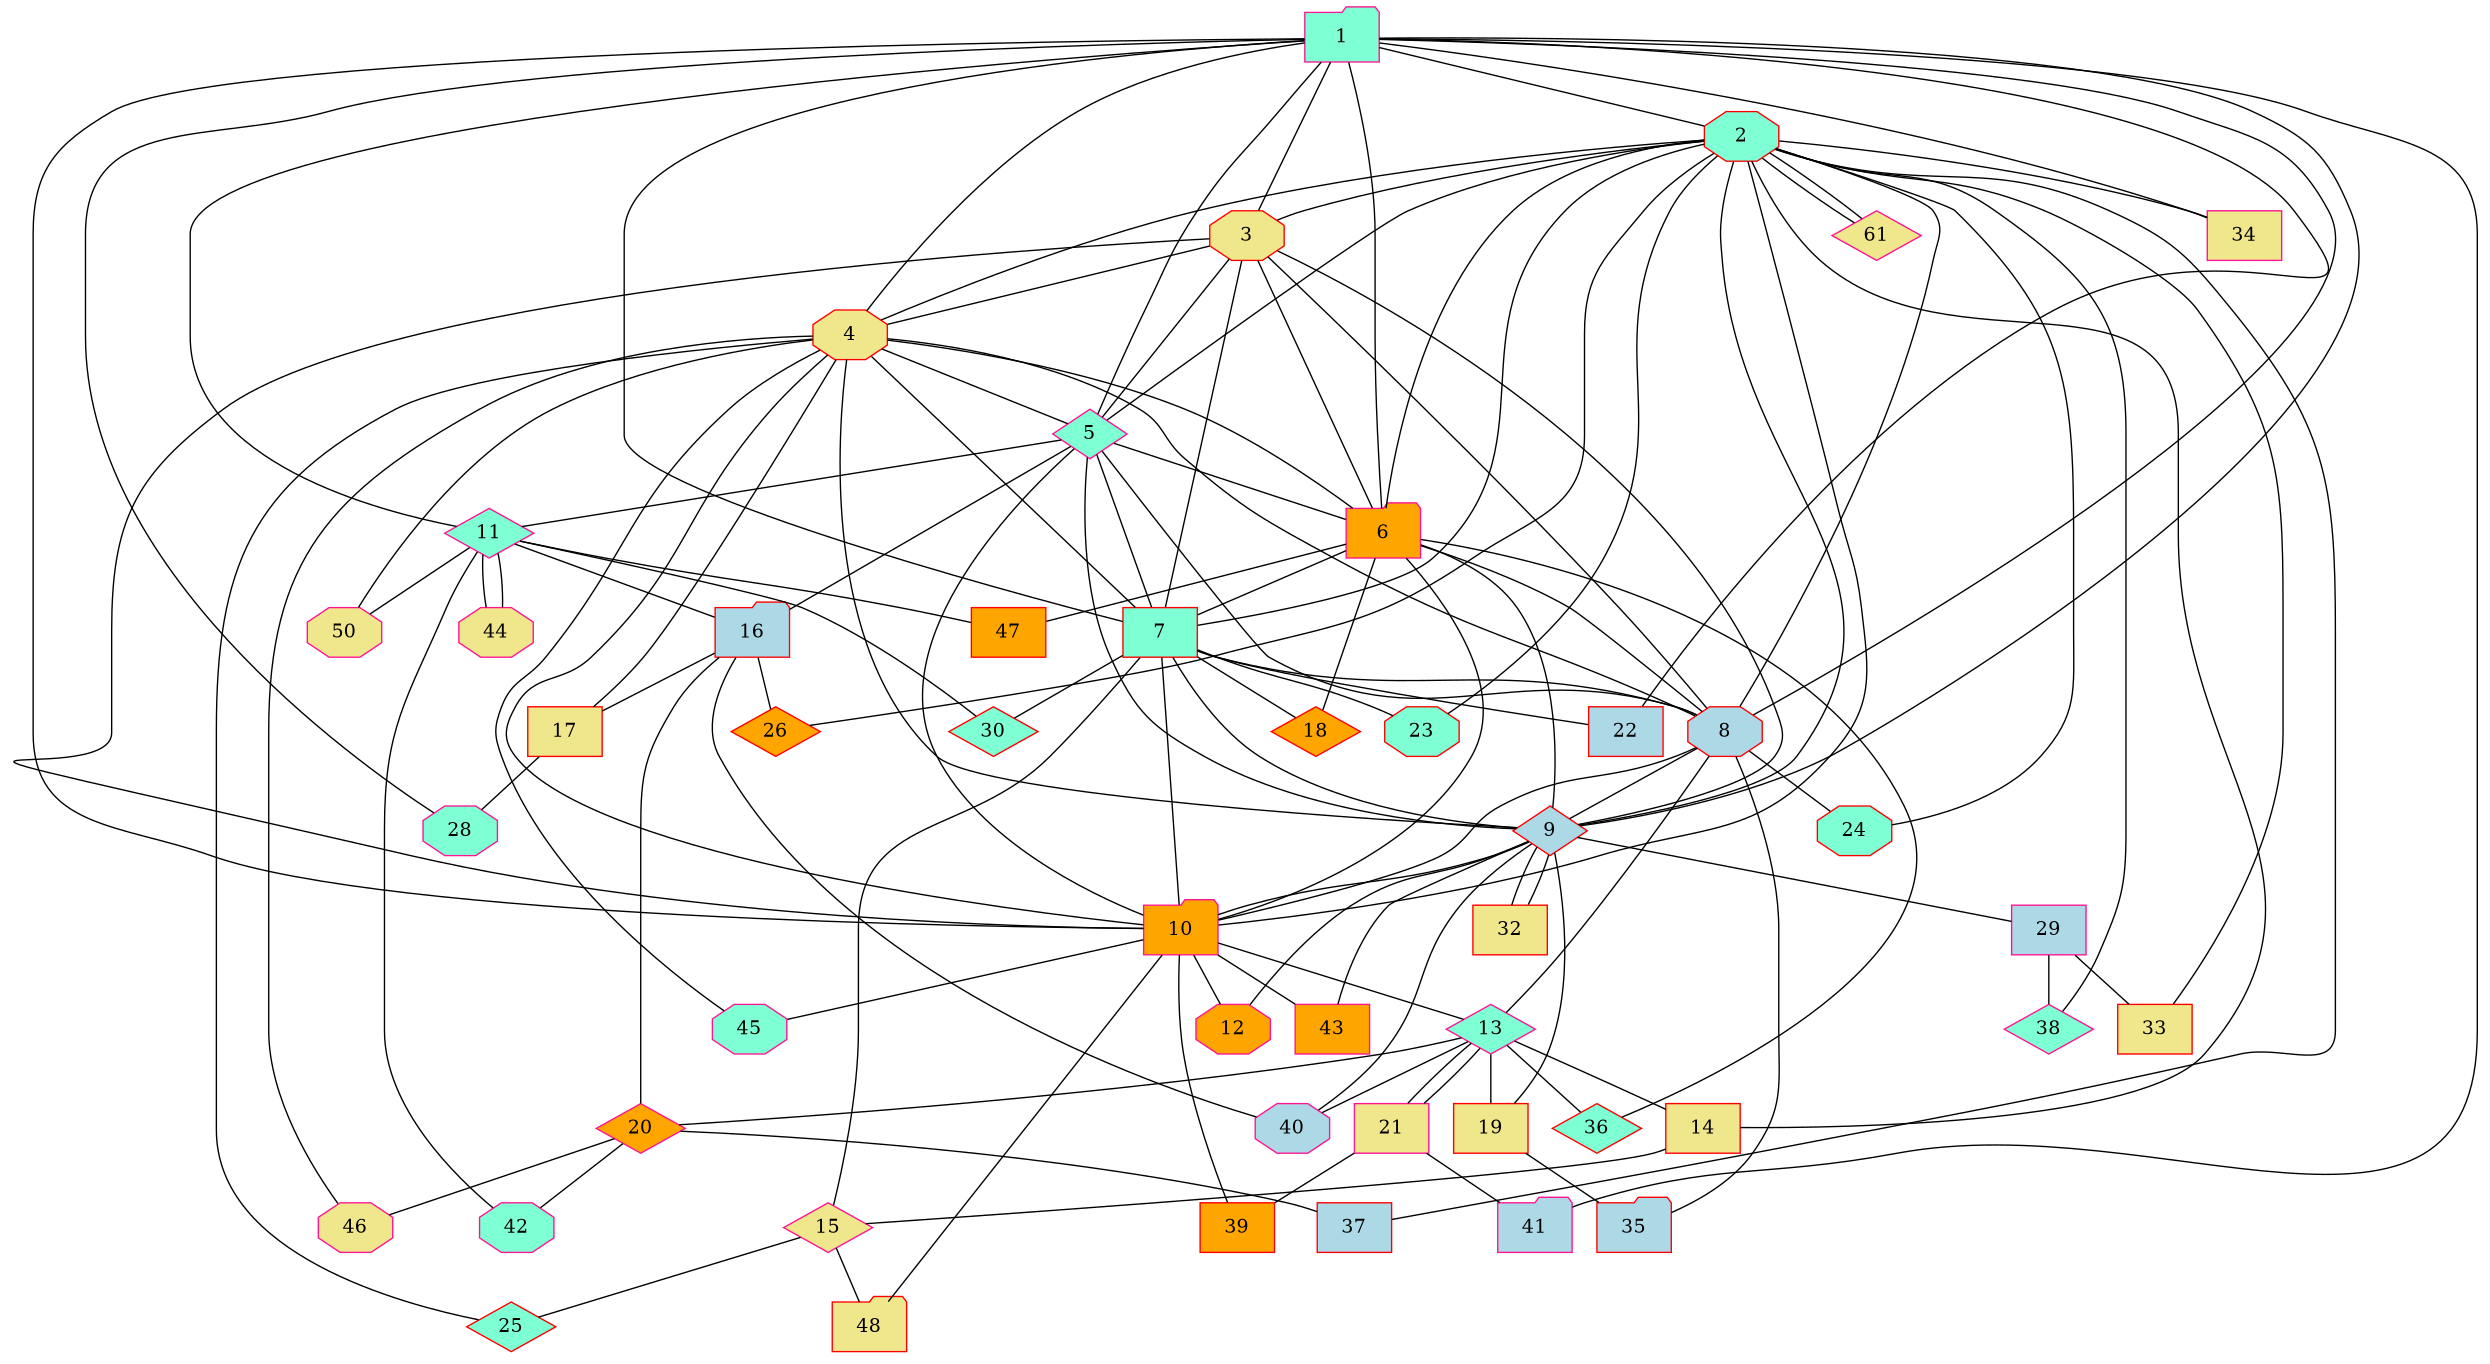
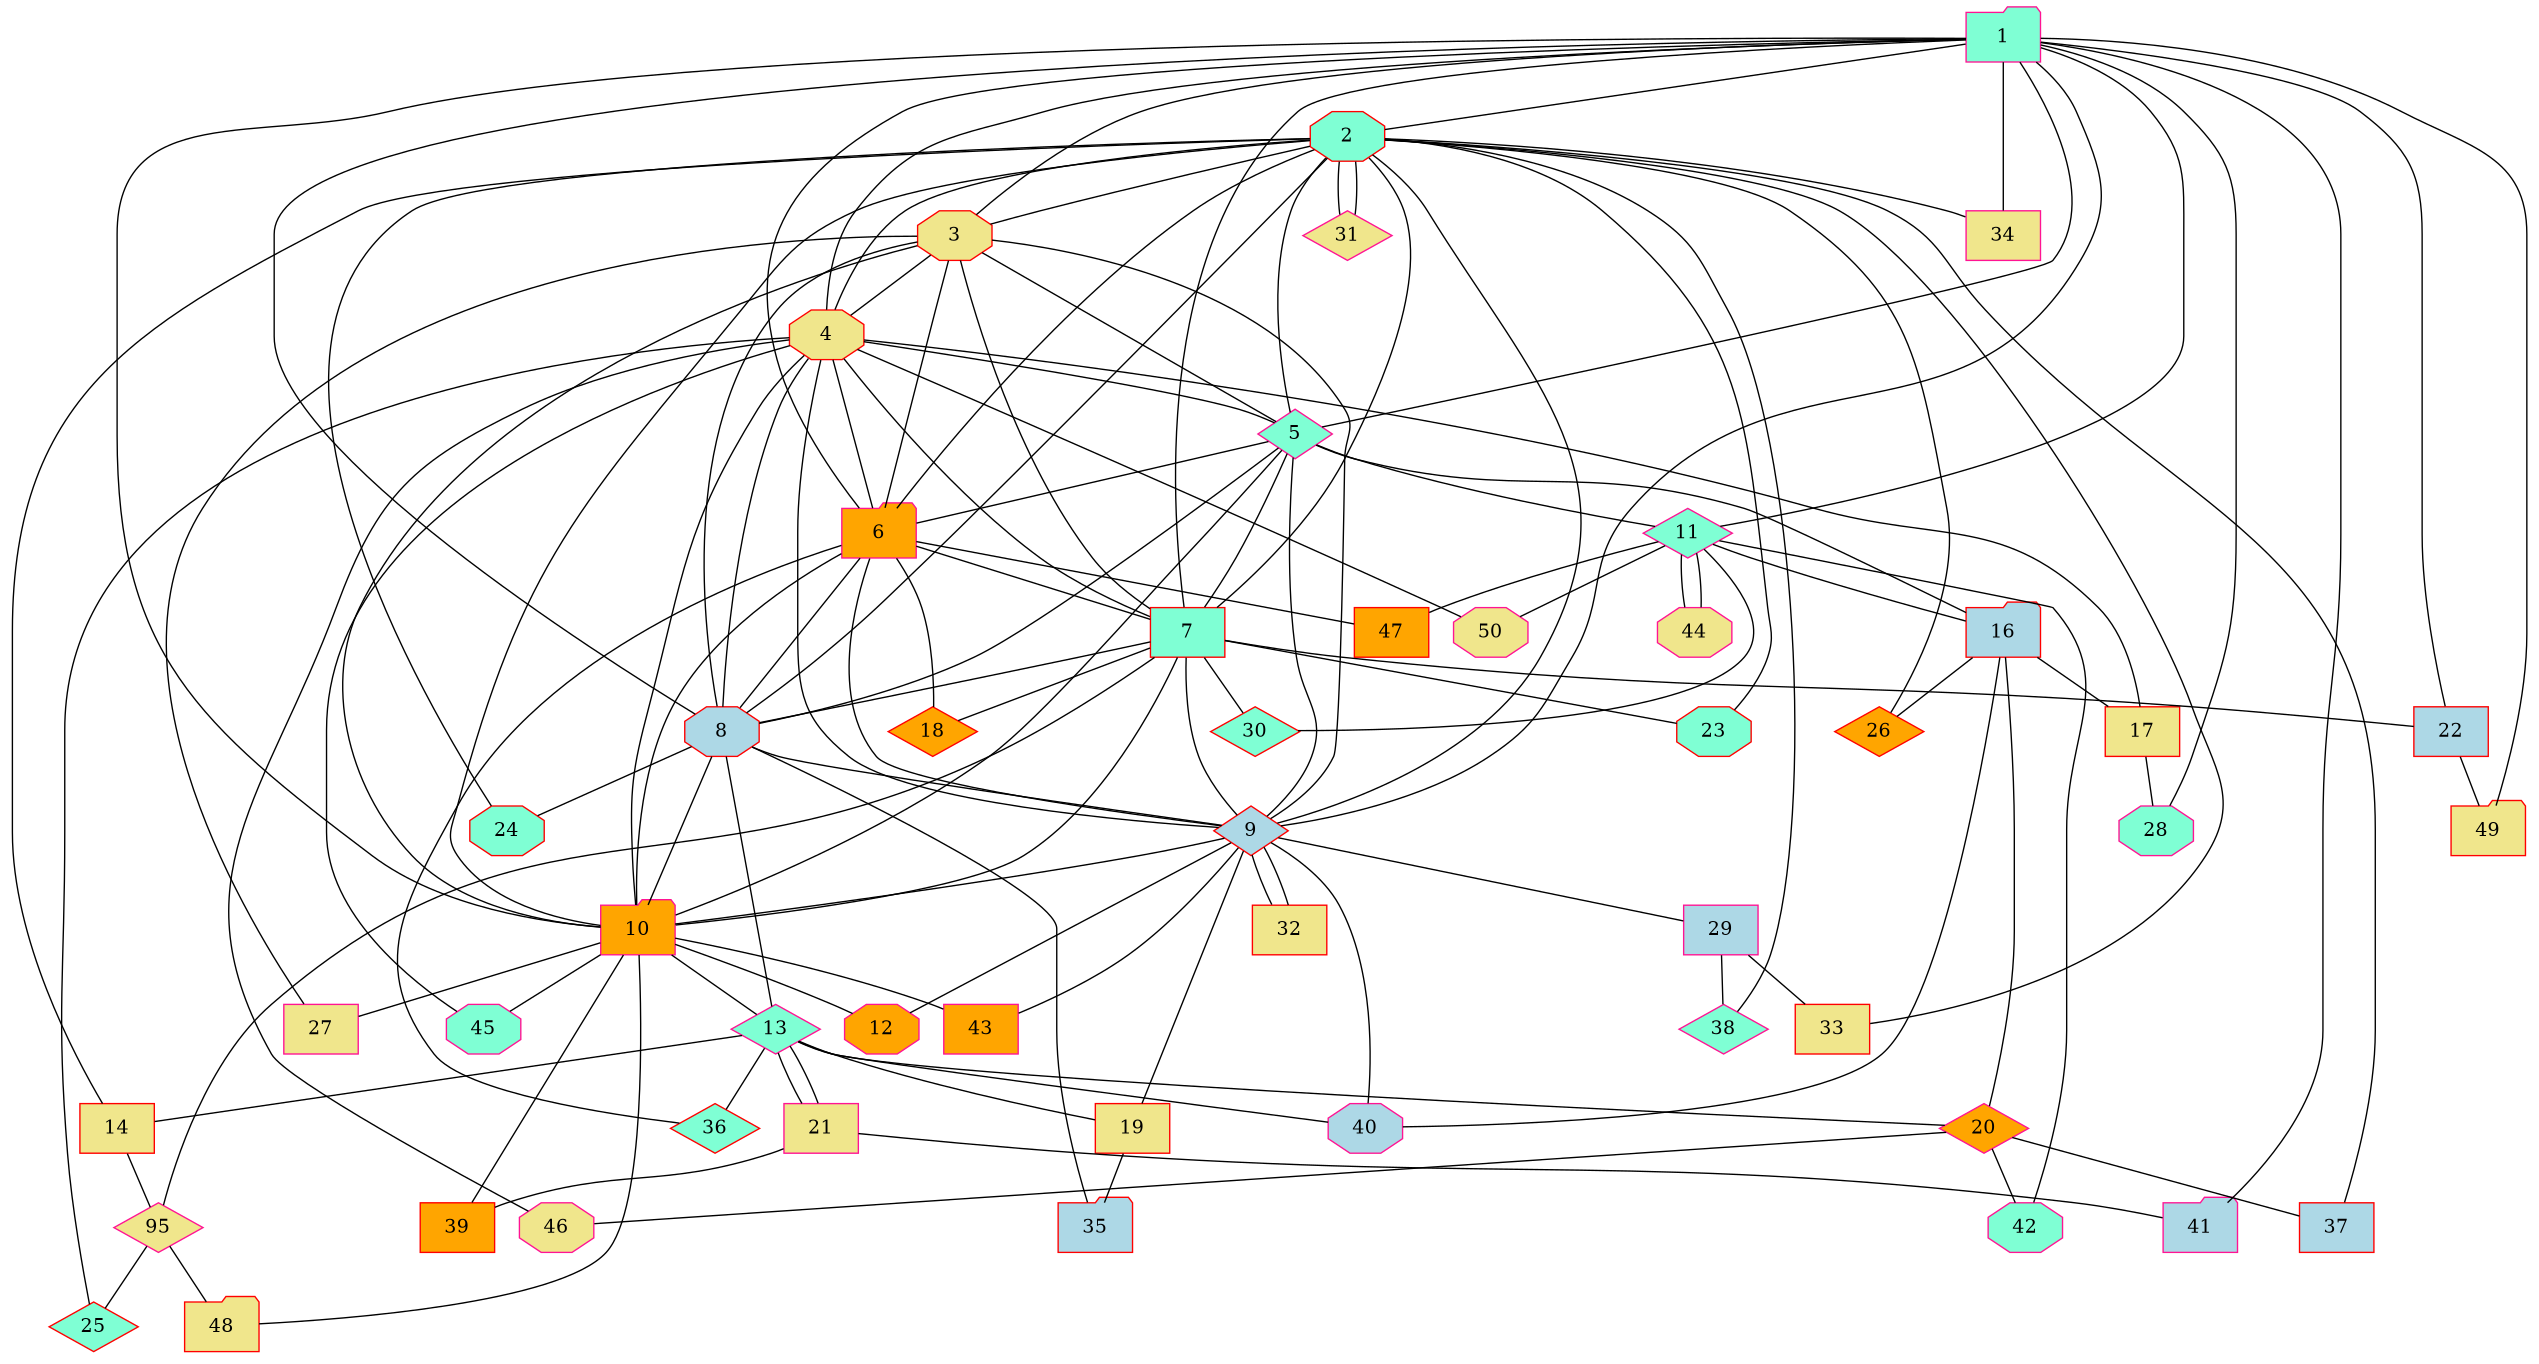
  graph {
    node [color=red fillcolor=khaki shape=box style=filled]
    1 [color=deeppink fillcolor=aquamarine shape=folder]
    2 [fillcolor=aquamarine shape=octagon]
    3 [shape=octagon]
    4 [shape=octagon]
    5 [color=deeppink fillcolor=aquamarine shape=diamond]
    6 [color=deeppink fillcolor=orange shape=folder]
    7 [fillcolor=aquamarine]
    8 [fillcolor=lightblue shape=octagon]
    9 [fillcolor=lightblue shape=diamond]
    10 [color=deeppink fillcolor=orange shape=folder]
    11 [color=deeppink fillcolor=aquamarine shape=diamond]
    22 [fillcolor=lightblue]
    28 [color=deeppink fillcolor=aquamarine shape=octagon]
    34 [color=deeppink]
    41 [color=deeppink fillcolor=lightblue shape=folder]
+   49 [shape=folder]
    14
    23 [fillcolor=aquamarine shape=octagon]
    24 [fillcolor=aquamarine shape=octagon]
    26 [fillcolor=orange shape=diamond]
-   31 [color=deeppink shape=diamond label=61]
+   31 [color=deeppink shape=diamond]
    33
    37 [fillcolor=lightblue]
    38 [color=deeppink fillcolor=aquamarine shape=diamond]
+   27 [color=deeppink]
    17
    25 [fillcolor=aquamarine shape=diamond]
    45 [color=deeppink fillcolor=aquamarine shape=octagon]
    46 [color=deeppink shape=octagon]
    50 [color=deeppink shape=octagon]
    16 [fillcolor=lightblue shape=folder]
    18 [fillcolor=orange shape=diamond]
    36 [fillcolor=aquamarine shape=diamond]
    47 [fillcolor=orange]
-   15 [color=deeppink shape=diamond]
+   15 [color=deeppink shape=diamond label=95]
    30 [fillcolor=aquamarine shape=diamond]
    13 [color=deeppink fillcolor=aquamarine shape=diamond]
    35 [fillcolor=lightblue shape=folder]
    12 [color=deeppink fillcolor=orange shape=octagon]
    19
    29 [color=deeppink fillcolor=lightblue]
    32
    40 [color=deeppink fillcolor=lightblue shape=octagon]
    43 [color=deeppink fillcolor=orange]
    39 [fillcolor=orange]
    48 [shape=folder]
    42 [color=deeppink fillcolor=aquamarine shape=octagon]
    44 [color=deeppink shape=octagon]
    20 [color=deeppink fillcolor=orange shape=diamond]
    21 [color=deeppink]
    1 -- 2
    1 -- 3
    1 -- 4
    1 -- 5
    1 -- 6
    1 -- 7
    1 -- 8
    1 -- 9
    1 -- 10
    1 -- 11
    1 -- 22
    1 -- 28
    1 -- 34
    1 -- 41
+   1 -- 49
    2 -- 3
    2 -- 4
    2 -- 5
    2 -- 6
    2 -- 7
    2 -- 8
    2 -- 9
    2 -- 10
    2 -- 34
    2 -- 14
    2 -- 23
    2 -- 24
    2 -- 26
    2 -- 31
    2 -- 31
    2 -- 33
    2 -- 37
    2 -- 38
    3 -- 4
    3 -- 5
    3 -- 6
    3 -- 7
    3 -- 8
    3 -- 9
    3 -- 10
+   3 -- 27
    4 -- 5
    4 -- 6
    4 -- 7
    4 -- 8
    4 -- 9
    4 -- 10
    4 -- 17
    4 -- 25
    4 -- 45
    4 -- 46
    4 -- 50
    5 -- 6
    5 -- 7
    5 -- 8
    5 -- 9
    5 -- 10
    5 -- 11
    5 -- 16
    6 -- 7
    6 -- 8
    6 -- 9
    6 -- 10
    6 -- 18
    6 -- 36
    6 -- 47
    7 -- 8
    7 -- 9
    7 -- 10
    7 -- 22
    7 -- 23
    7 -- 18
    7 -- 15
    7 -- 30
    8 -- 9
    8 -- 10
    8 -- 24
    8 -- 13
    8 -- 35
    9 -- 10
    9 -- 12
    9 -- 19
    9 -- 29
    9 -- 32
    9 -- 32
    9 -- 40
    9 -- 43
+   10 -- 27
    10 -- 45
    10 -- 13
    10 -- 12
    10 -- 43
    10 -- 39
    10 -- 48
    11 -- 50
    11 -- 16
    11 -- 47
    11 -- 30
    11 -- 42
    11 -- 44
    11 -- 44
+   22 -- 49
    14 -- 15
    17 -- 28
    16 -- 26
    16 -- 17
    16 -- 40
    16 -- 20
    15 -- 25
    15 -- 48
    13 -- 14
    13 -- 36
    13 -- 19
    13 -- 40
    13 -- 20
    13 -- 21
    13 -- 21
    19 -- 35
    29 -- 33
    29 -- 38
    20 -- 37
    20 -- 46
    20 -- 42
    21 -- 41
    21 -- 39
  }
